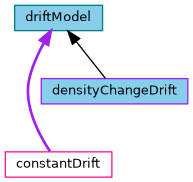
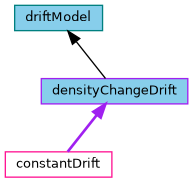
  digraph {
    rankdir=TB
    node [fillcolor=skyblue fontname=Helvetica fontsize=10 shape=box style=filled]
    edge [dir=back fontname=Helvetica fontsize=10 labelfontname=Helvetica labelfontsize=10]
    n1 [color=teal height=0.2 label=driftModel width=0.4]
    n2 [color=deeppink fillcolor=white height=0.2 label=constantDrift width=0.4]
    n3 [color=purple height=0.2 label=densityChangeDrift width=0.4]
-   n1 -> n2 [color=purple style=bold]
+   n3 -> n2 [color=purple style=bold]
    n1 -> n3 [color=black style=solid]
  }
